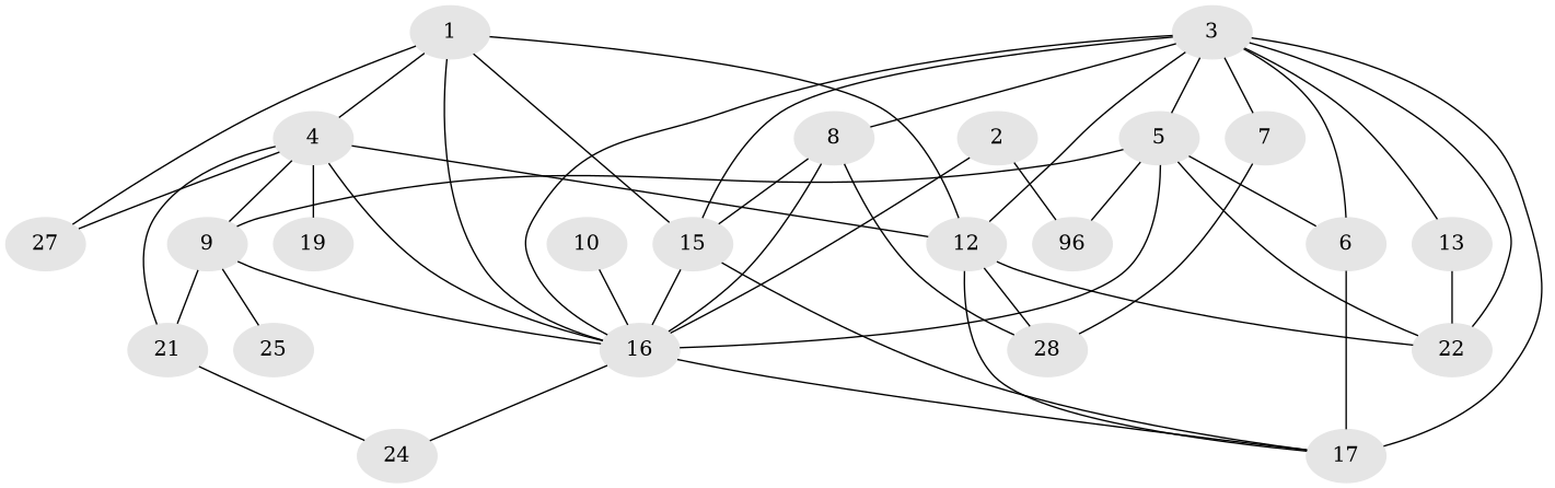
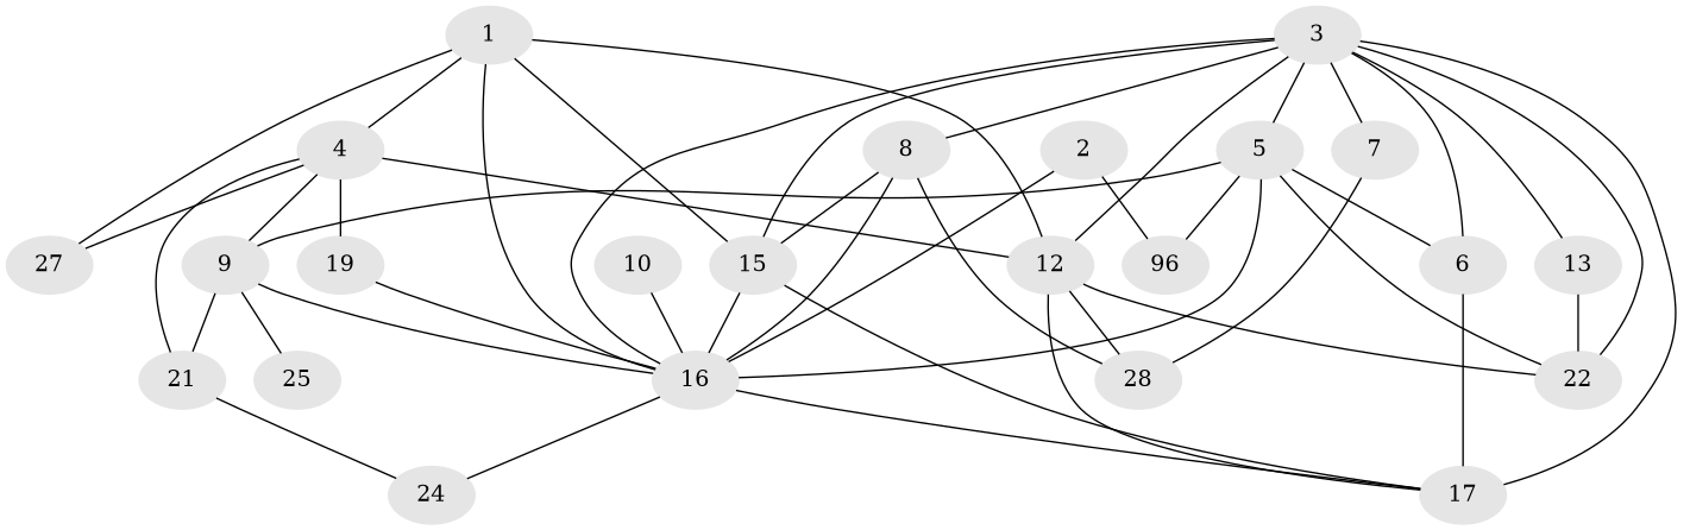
  graph {
    node [color=gray90 style=filled]
    edge [weight=1.0]
    1
    4
    12
    15
    16
    27
    9
    19
    21
    17
    22
    28
    24
    2
    n15 [label=96]
    3
    5
    6
    7
    8
    13
    25
    10
    1 -- 4
    1 -- 12
    1 -- 15
    1 -- 16
    1 -- 27
    4 -- 12
-   4 -- 16
+   19 -- 16
    4 -- 27
    4 -- 9
    4 -- 19
    4 -- 21
    12 -- 17
    12 -- 22
    12 -- 28
    15 -- 16 [weight=2.0]
    15 -- 17
    16 -- 17
    16 -- 24
    9 -- 16
    9 -- 21
    9 -- 25
    21 -- 24
    2 -- 16
    2 -- n15
    3 -- 12
    3 -- 15
    3 -- 16
    3 -- 17 [weight=3.0]
    3 -- 22
    3 -- 5 [weight=2.0]
    3 -- 6
    3 -- 7
    3 -- 8 [weight=2.0]
    3 -- 13
    5 -- 16
    5 -- 9
    5 -- 22
    5 -- n15
    5 -- 6 [weight=2.0]
    6 -- 17
    7 -- 28
    8 -- 15
    8 -- 16 [weight=2.0]
    8 -- 28
    13 -- 22 [weight=2.0]
    10 -- 16
  }
